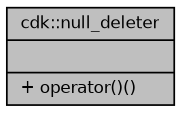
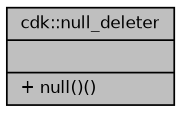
  digraph {
-   n1 [color=black fillcolor=grey75 fontcolor=black fontname=Helvetica fontsize=10 height=0.2 label="{cdk::null_deleter\n||+ operator()()\l}" shape=record style=filled width=0.4]
+   n1 [color=black fillcolor=grey75 fontcolor=black fontname=Helvetica fontsize=10 height=0.2 label="{cdk::null_deleter\n||+ null()()\l}" shape=record style=filled width=0.4]
  }
